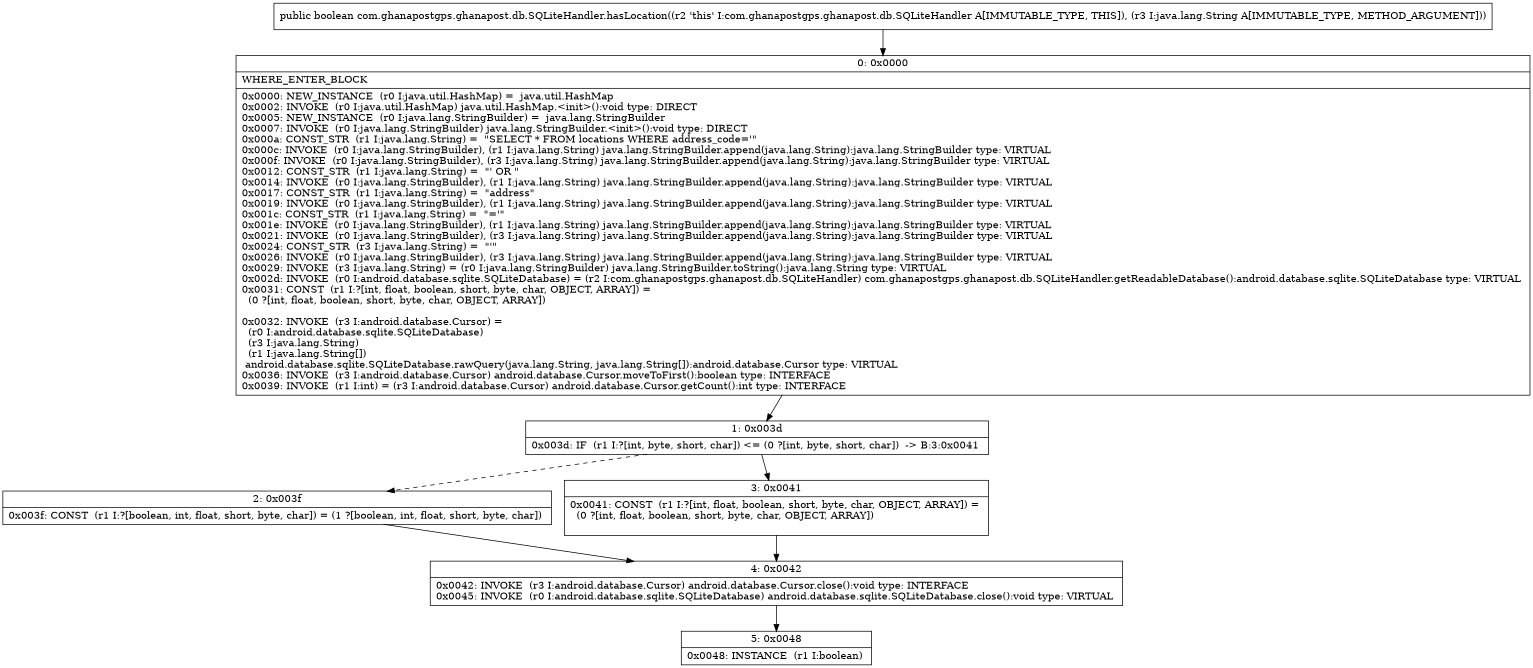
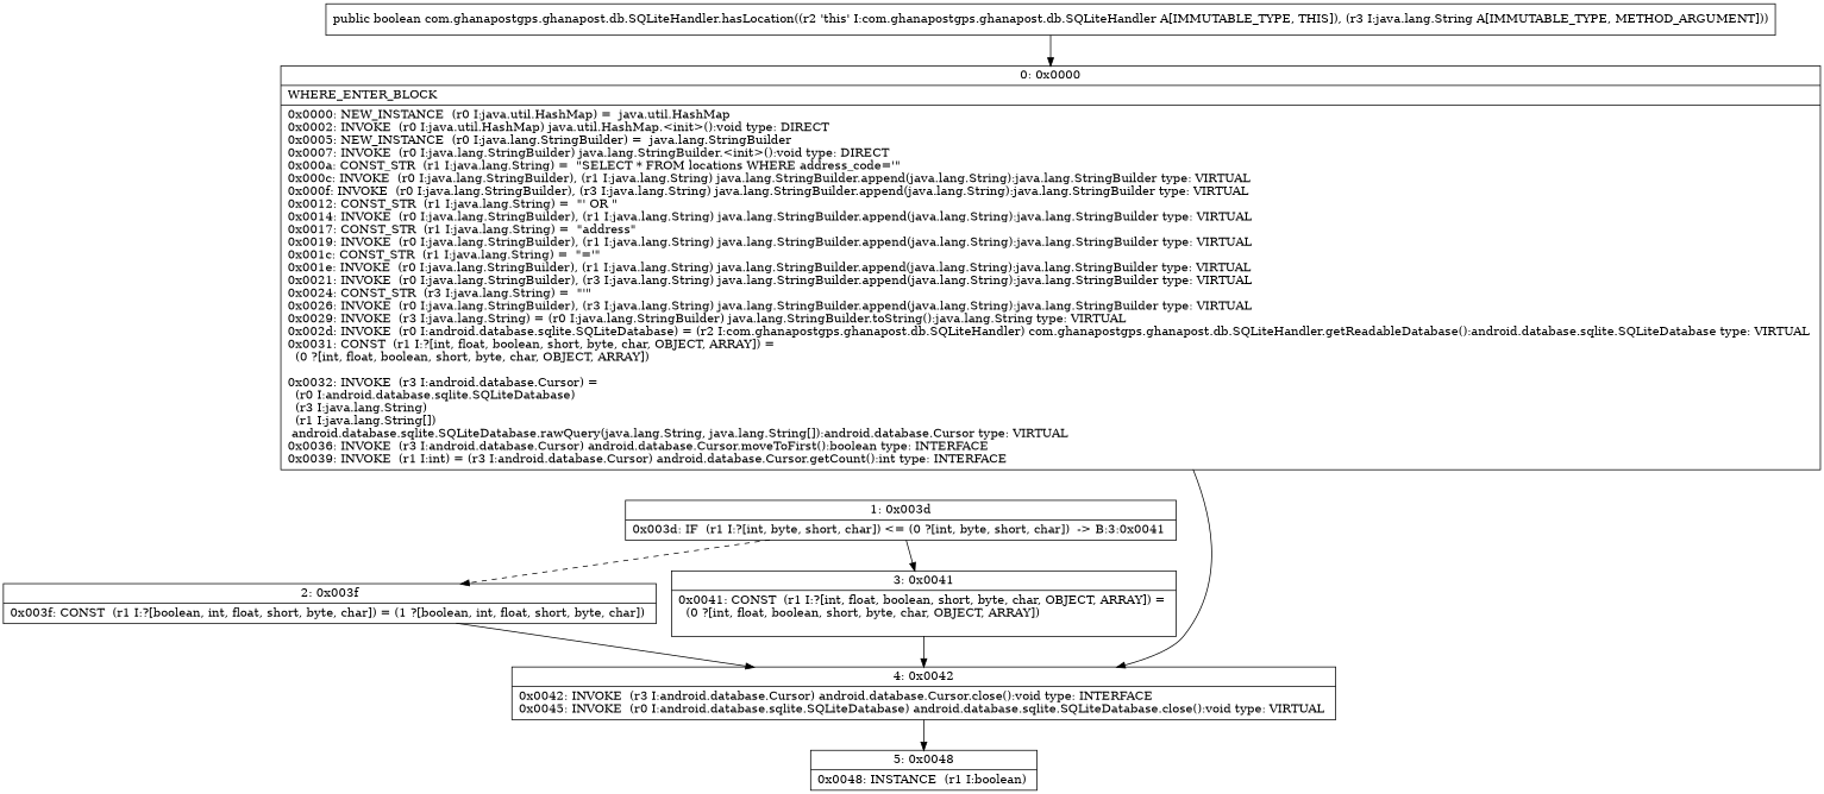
  digraph {
    node [shape=record]
    n1 [label="{0\:\ 0x0000|WHERE_ENTER_BLOCK\l|0x0000: NEW_INSTANCE  (r0 I:java.util.HashMap) =  java.util.HashMap \l0x0002: INVOKE  (r0 I:java.util.HashMap) java.util.HashMap.\<init\>():void type: DIRECT \l0x0005: NEW_INSTANCE  (r0 I:java.lang.StringBuilder) =  java.lang.StringBuilder \l0x0007: INVOKE  (r0 I:java.lang.StringBuilder) java.lang.StringBuilder.\<init\>():void type: DIRECT \l0x000a: CONST_STR  (r1 I:java.lang.String) =  \"SELECT * FROM locations WHERE address_code='\" \l0x000c: INVOKE  (r0 I:java.lang.StringBuilder), (r1 I:java.lang.String) java.lang.StringBuilder.append(java.lang.String):java.lang.StringBuilder type: VIRTUAL \l0x000f: INVOKE  (r0 I:java.lang.StringBuilder), (r3 I:java.lang.String) java.lang.StringBuilder.append(java.lang.String):java.lang.StringBuilder type: VIRTUAL \l0x0012: CONST_STR  (r1 I:java.lang.String) =  \"' OR \" \l0x0014: INVOKE  (r0 I:java.lang.StringBuilder), (r1 I:java.lang.String) java.lang.StringBuilder.append(java.lang.String):java.lang.StringBuilder type: VIRTUAL \l0x0017: CONST_STR  (r1 I:java.lang.String) =  \"address\" \l0x0019: INVOKE  (r0 I:java.lang.StringBuilder), (r1 I:java.lang.String) java.lang.StringBuilder.append(java.lang.String):java.lang.StringBuilder type: VIRTUAL \l0x001c: CONST_STR  (r1 I:java.lang.String) =  \"='\" \l0x001e: INVOKE  (r0 I:java.lang.StringBuilder), (r1 I:java.lang.String) java.lang.StringBuilder.append(java.lang.String):java.lang.StringBuilder type: VIRTUAL \l0x0021: INVOKE  (r0 I:java.lang.StringBuilder), (r3 I:java.lang.String) java.lang.StringBuilder.append(java.lang.String):java.lang.StringBuilder type: VIRTUAL \l0x0024: CONST_STR  (r3 I:java.lang.String) =  \"'\" \l0x0026: INVOKE  (r0 I:java.lang.StringBuilder), (r3 I:java.lang.String) java.lang.StringBuilder.append(java.lang.String):java.lang.StringBuilder type: VIRTUAL \l0x0029: INVOKE  (r3 I:java.lang.String) = (r0 I:java.lang.StringBuilder) java.lang.StringBuilder.toString():java.lang.String type: VIRTUAL \l0x002d: INVOKE  (r0 I:android.database.sqlite.SQLiteDatabase) = (r2 I:com.ghanapostgps.ghanapost.db.SQLiteHandler) com.ghanapostgps.ghanapost.db.SQLiteHandler.getReadableDatabase():android.database.sqlite.SQLiteDatabase type: VIRTUAL \l0x0031: CONST  (r1 I:?[int, float, boolean, short, byte, char, OBJECT, ARRAY]) = \l  (0 ?[int, float, boolean, short, byte, char, OBJECT, ARRAY])\l \l0x0032: INVOKE  (r3 I:android.database.Cursor) = \l  (r0 I:android.database.sqlite.SQLiteDatabase)\l  (r3 I:java.lang.String)\l  (r1 I:java.lang.String[])\l android.database.sqlite.SQLiteDatabase.rawQuery(java.lang.String, java.lang.String[]):android.database.Cursor type: VIRTUAL \l0x0036: INVOKE  (r3 I:android.database.Cursor) android.database.Cursor.moveToFirst():boolean type: INTERFACE \l0x0039: INVOKE  (r1 I:int) = (r3 I:android.database.Cursor) android.database.Cursor.getCount():int type: INTERFACE \l}"]
    n2 [label="{1\:\ 0x003d|0x003d: IF  (r1 I:?[int, byte, short, char]) \<= (0 ?[int, byte, short, char])  \-\> B:3:0x0041 \l}"]
    n3 [label="{2\:\ 0x003f|0x003f: CONST  (r1 I:?[boolean, int, float, short, byte, char]) = (1 ?[boolean, int, float, short, byte, char]) \l}"]
    n4 [label="{3\:\ 0x0041|0x0041: CONST  (r1 I:?[int, float, boolean, short, byte, char, OBJECT, ARRAY]) = \l  (0 ?[int, float, boolean, short, byte, char, OBJECT, ARRAY])\l \l}"]
    n5 [label="{4\:\ 0x0042|0x0042: INVOKE  (r3 I:android.database.Cursor) android.database.Cursor.close():void type: INTERFACE \l0x0045: INVOKE  (r0 I:android.database.sqlite.SQLiteDatabase) android.database.sqlite.SQLiteDatabase.close():void type: VIRTUAL \l}"]
    n6 [label="{5\:\ 0x0048|0x0048: INSTANCE  (r1 I:boolean) \l}"]
    n7 [label="{public boolean com.ghanapostgps.ghanapost.db.SQLiteHandler.hasLocation((r2 'this' I:com.ghanapostgps.ghanapost.db.SQLiteHandler A[IMMUTABLE_TYPE, THIS]), (r3 I:java.lang.String A[IMMUTABLE_TYPE, METHOD_ARGUMENT])) }"]
-   n1 -> n2
+   n1 -> n5
    n2 -> n3 [style=dashed]
    n2 -> n4
    n3 -> n5
    n4 -> n5
    n5 -> n6
    n7 -> n1
  }
